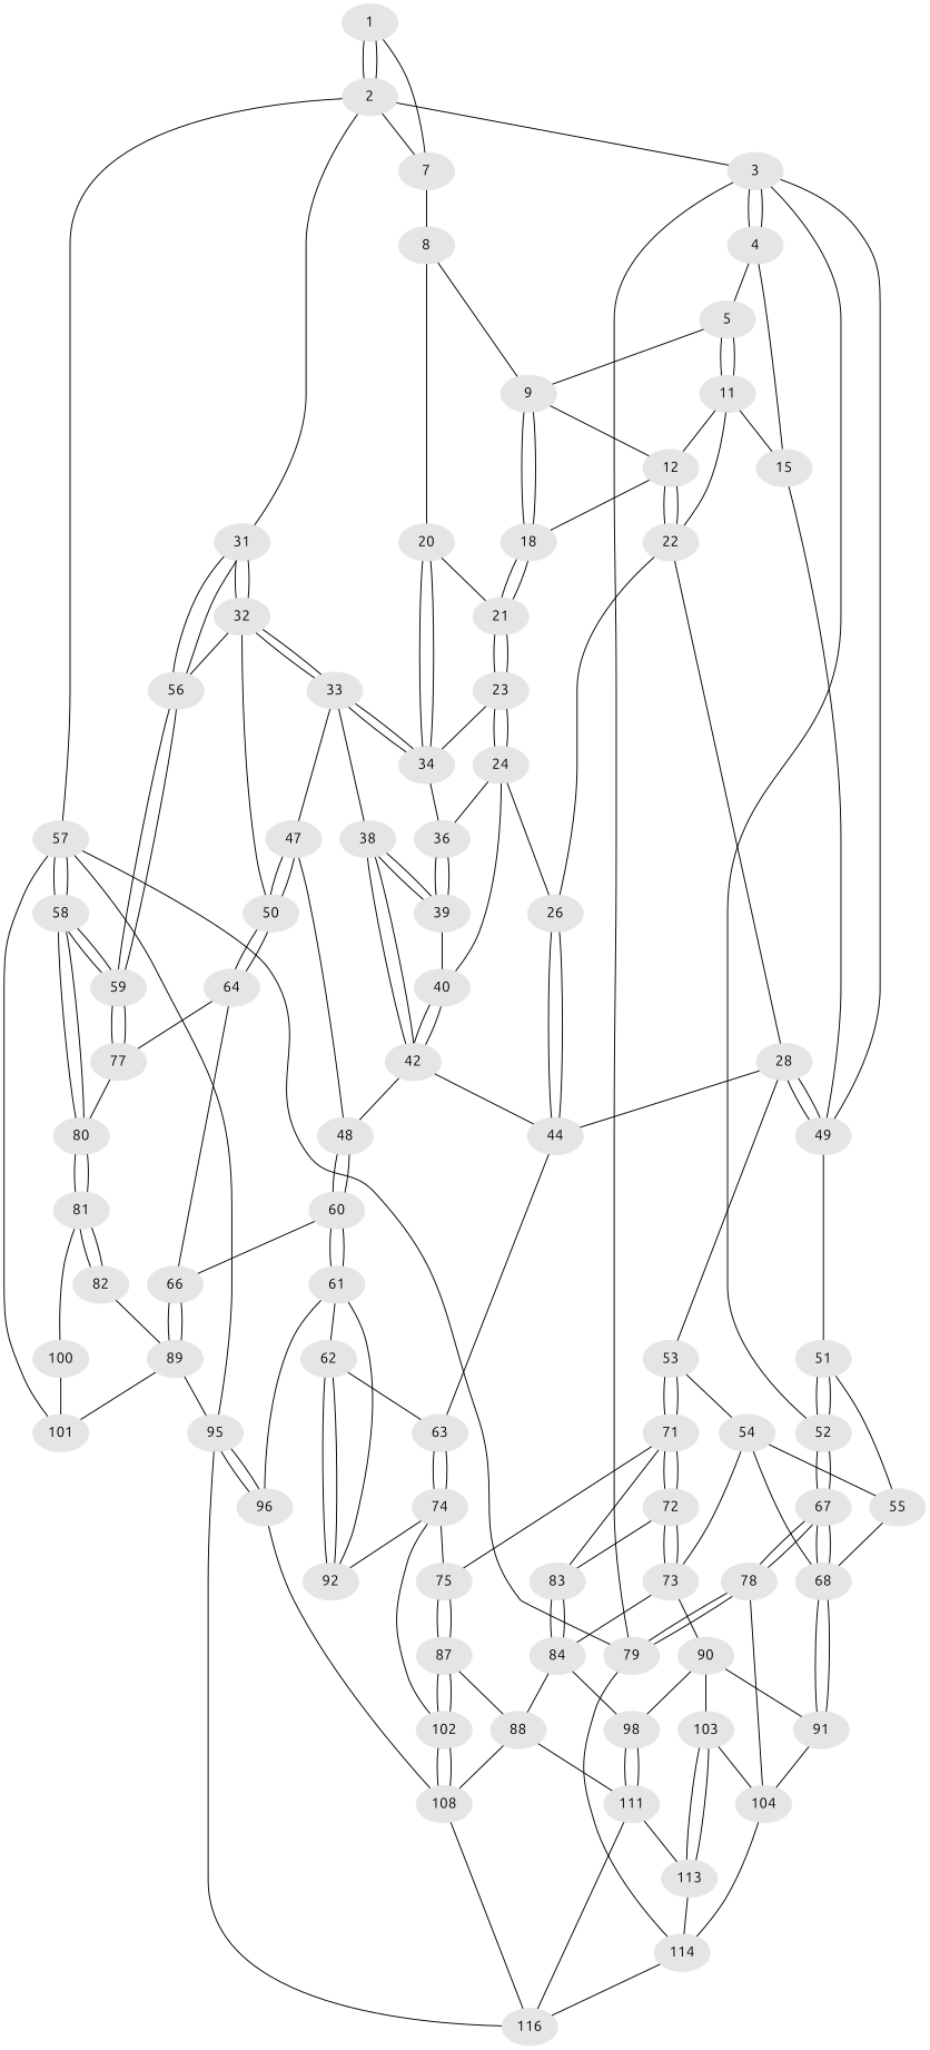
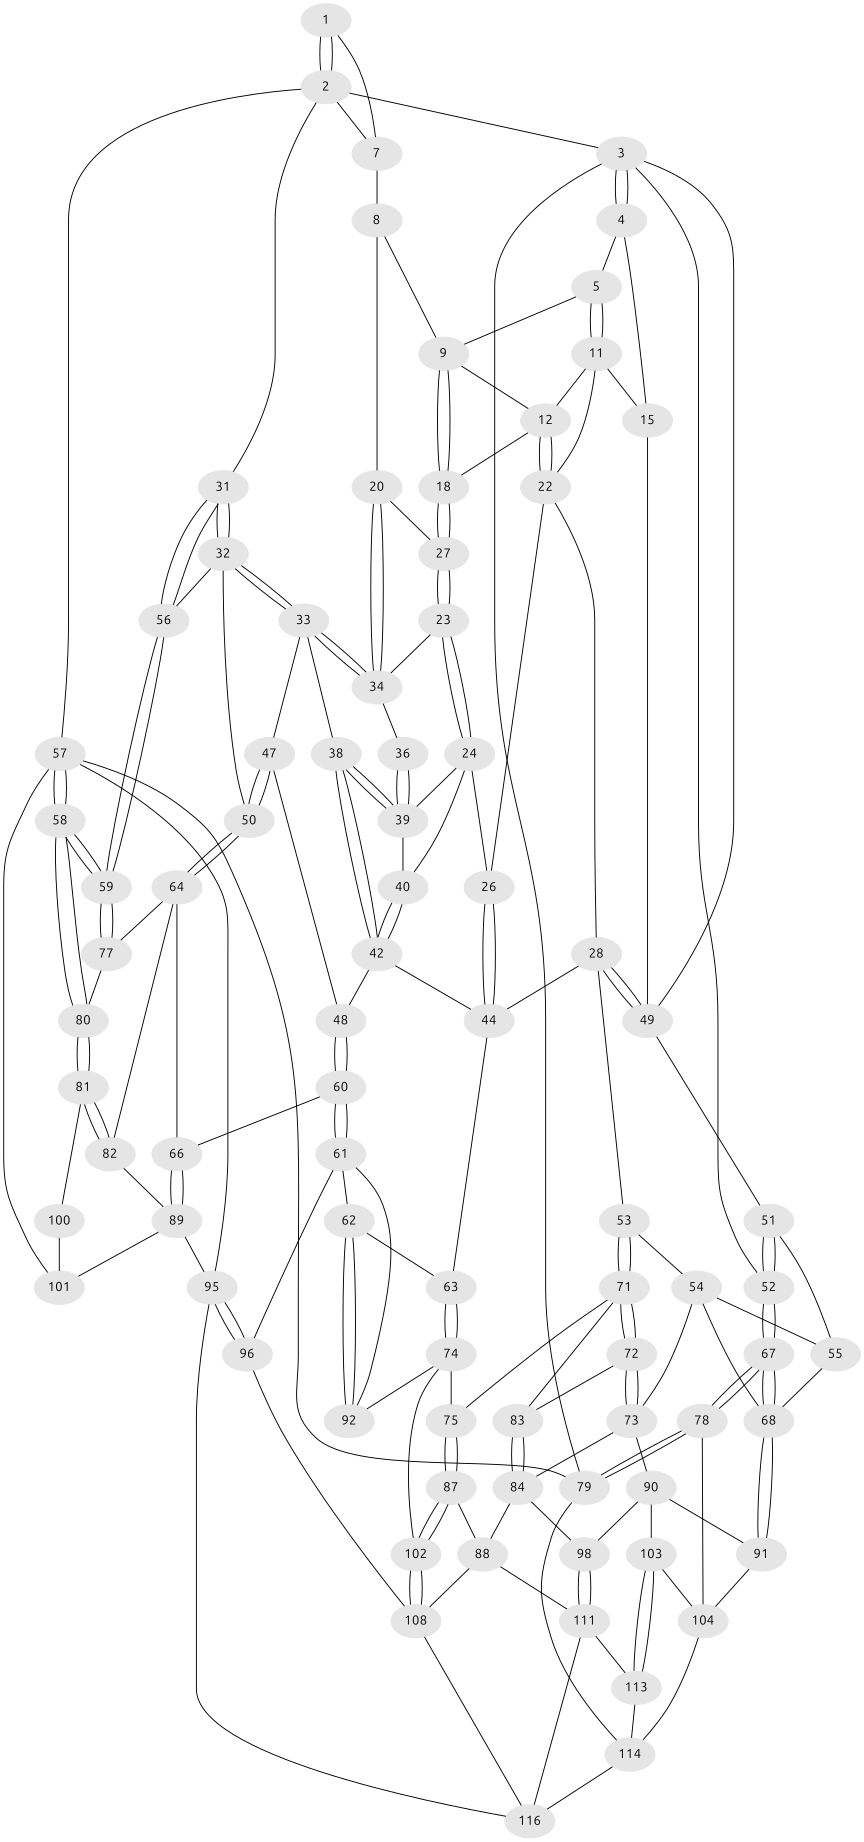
  graph {
    fontname=Ubuntu
    node [color=gray90 fontname=Ubuntu style=filled]
    edge [fontname=Ubuntu]
    2 [super="+17"]
    1
    7 [super="+16"]
    3 [super="+41"]
    31
    57 [super="+105"]
    8 [super="+19"]
    4
    n9 [label=49 super="+30"]
    52
    79
    32 [super="+49"]
    56
    58
    95 [super="+107"]
    101 [super="+106"]
    5 [super="+6"]
    15
    51
    67
    114 [super="+118"]
    9 [super="+10"]
    11 [super="+14"]
    12 [super="+13"]
    18
    22 [super="+27"]
    20
-   21
+   21 [label=27]
    34 [super="+35"]
    26
    28 [super="+46"]
    23
    36
    24 [super="+25"]
    44 [super="+45"]
    53
    40
    39
    42 [super="+43"]
    63
    54 [super="+70"]
    71 [super="+76"]
    55
    33 [super="+37"]
    50
    59
    38
    47
    64 [super="+65"]
    48
    60
    74 [super="+93"]
    61 [super="+97"]
    66
    77
    82
    68 [super="+69"]
    78
    73 [super="+86"]
    72
    75
    83
    91
    84 [super="+85"]
    90 [super="+99"]
    80
    96
    116 [super="+117"]
    81
    62
    92
    89 [super="+94"]
    108 [super="+109"]
    102
    104 [super="+112"]
    87
    88 [super="+110"]
    98
    103
    100
    111 [super="+115"]
    113
    2 -- 7
    2 -- 3
    2 -- 31
    2 -- 57
    1 -- 2
    1 -- 2
    1 -- 7
    7 -- 8 [weight=2]
    3 -- 4
    3 -- 4
    3 -- n9
    3 -- 52
    3 -- 79
    31 -- 32
    31 -- 32
    31 -- 56
    31 -- 56
    57 -- 79
    57 -- 58
    57 -- 58
    57 -- 95
    57 -- 101
    8 -- 9
    8 -- 20
    4 -- 5
    4 -- 15
    n9 -- 51
    52 -- 67
    52 -- 67
    79 -- 114
    32 -- 56
    32 -- 33
    32 -- 33
    32 -- 50
    56 -- 59
    56 -- 59
    58 -- 59
    58 -- 59
    58 -- 80
    58 -- 80
    95 -- 96
    95 -- 96
    95 -- 116
    5 -- 9
    5 -- 11
    5 -- 11
    15 -- n9
    51 -- 52
    51 -- 52
    51 -- 55
    67 -- 68
    67 -- 68
    67 -- 78
    67 -- 78
    114 -- 116
    9 -- 12
    9 -- 18
    9 -- 18
    11 -- 15
    11 -- 12
    11 -- 22
    12 -- 18
    12 -- 22
    12 -- 22
    18 -- 21
    18 -- 21
    22 -- 26
    22 -- 28
    20 -- 21
    20 -- 34
    20 -- 34
    21 -- 23
    21 -- 23
    34 -- 36
    26 -- 44
    26 -- 44
    28 -- n9
    28 -- n9
    28 -- 44
    28 -- 53
    23 -- 34
    23 -- 24
    23 -- 24
    36 -- 39
    36 -- 39
    24 -- 26
-   24 -- 36
+   24 -- 39
    24 -- 40
    44 -- 63
    53 -- 54
    53 -- 71
    53 -- 71
    40 -- 42
    40 -- 42
    39 -- 40
    42 -- 44
    42 -- 48
    63 -- 74
    63 -- 74
    54 -- 55
    54 -- 68
    54 -- 73
    71 -- 72
    71 -- 72
    71 -- 75
    71 -- 83
    55 -- 68
    33 -- 34
    33 -- 34
    33 -- 38
    33 -- 47
    50 -- 64
    50 -- 64
    59 -- 77
    59 -- 77
    38 -- 39
    38 -- 39
    38 -- 42
    38 -- 42
    47 -- 50
    47 -- 50
    47 -- 48
    64 -- 66
    64 -- 77
+   64 -- 82
    48 -- 60
    48 -- 60
    60 -- 61
    60 -- 61
    60 -- 66
    74 -- 75
    74 -- 92
    74 -- 102
    61 -- 96
    61 -- 62
    61 -- 92
    66 -- 89
    66 -- 89
    77 -- 80
    82 -- 89
    68 -- 91
    68 -- 91
    78 -- 79
    78 -- 79
    78 -- 104
    73 -- 84
    73 -- 90
    72 -- 73
    72 -- 73
    72 -- 83
    75 -- 87
    75 -- 87
    83 -- 84
    83 -- 84
    91 -- 104
    84 -- 88
    84 -- 98
    90 -- 91
    90 -- 98
    90 -- 103
    80 -- 81
    80 -- 81
    96 -- 108
    81 -- 82
    81 -- 82
    81 -- 100
    62 -- 63
    62 -- 92
    62 -- 92
    89 -- 95
    89 -- 101
    108 -- 116
    102 -- 108
    102 -- 108
    104 -- 114
    87 -- 102
    87 -- 102
    87 -- 88
    88 -- 108
    88 -- 111
    98 -- 111
    98 -- 111
    103 -- 104
    103 -- 113
    103 -- 113
    100 -- 101 [weight=2]
    111 -- 116
    111 -- 113
    113 -- 114
  }
